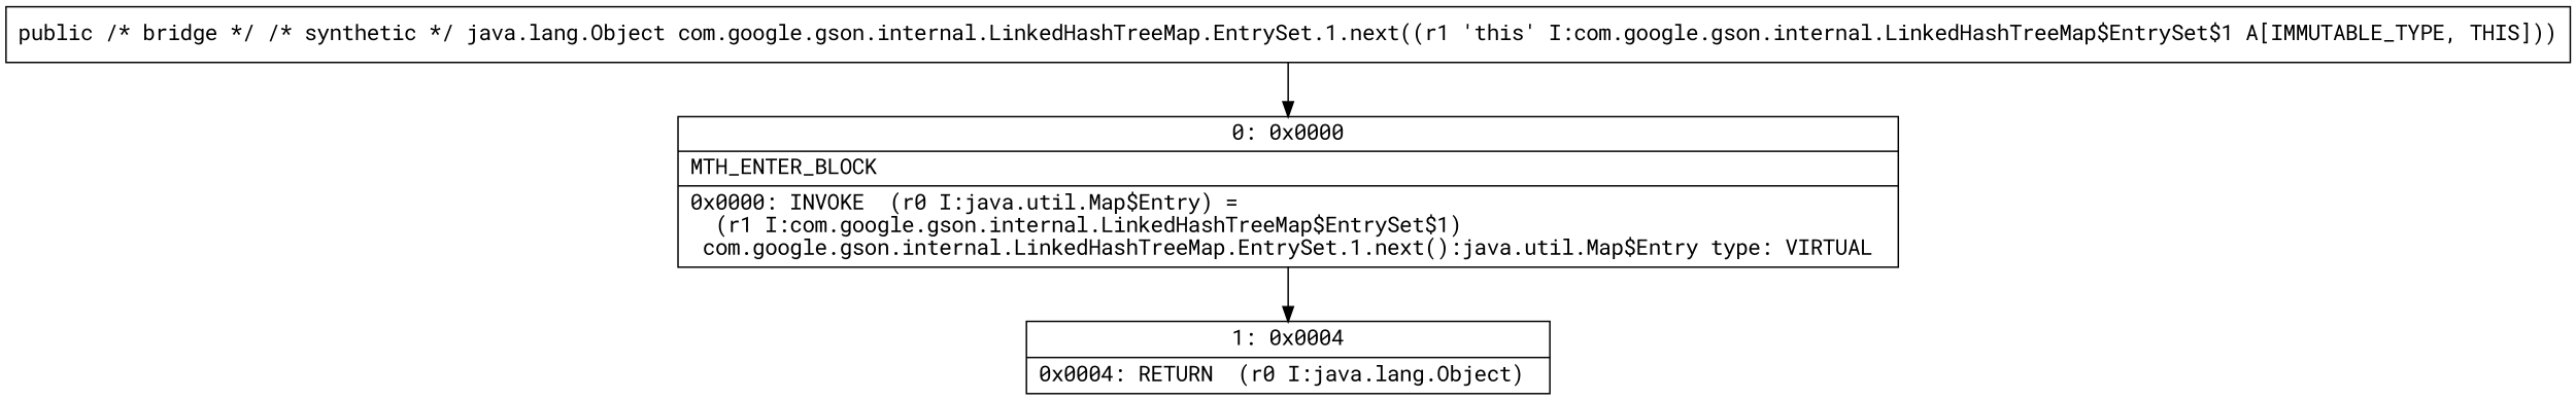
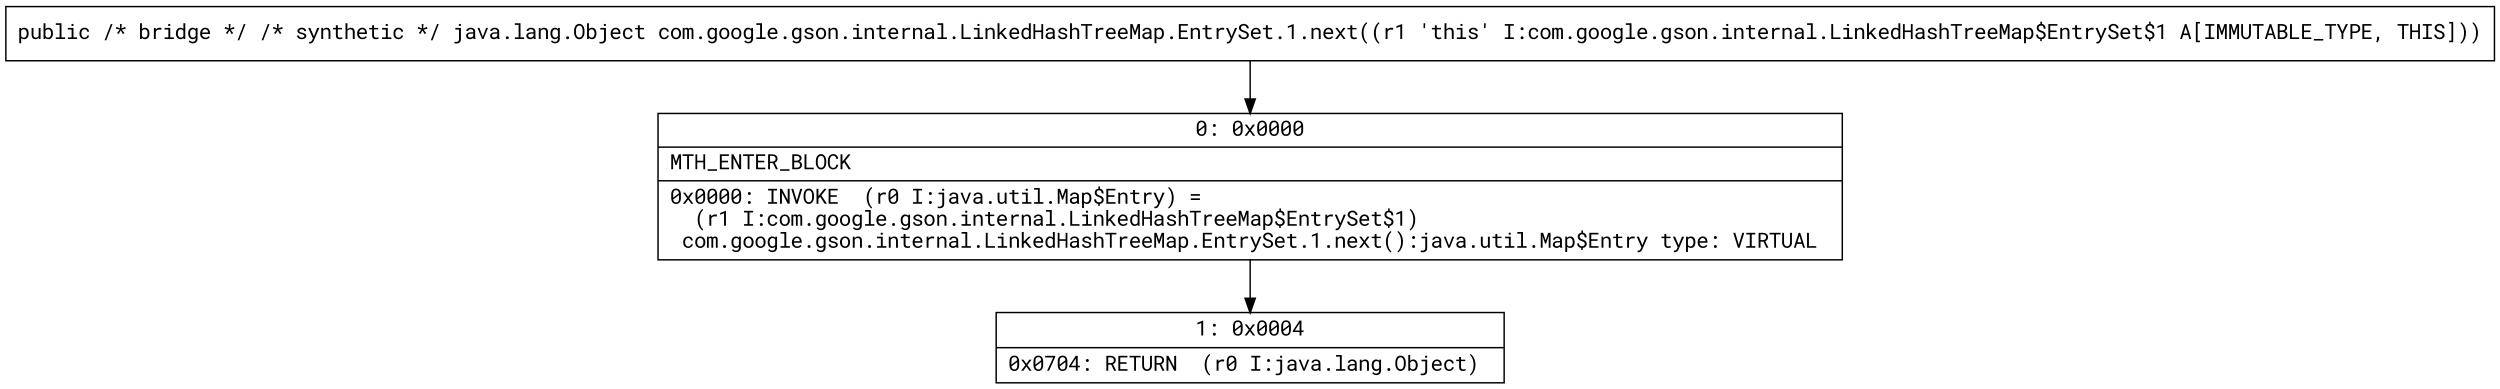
  digraph {
    fontname="Roboto Mono"
    node [shape=record fontname="Roboto Mono"]
    edge [fontname="Roboto Mono"]
    n1 [label="{0\:\ 0x0000|MTH_ENTER_BLOCK\l|0x0000: INVOKE  (r0 I:java.util.Map$Entry) = \l  (r1 I:com.google.gson.internal.LinkedHashTreeMap$EntrySet$1)\l com.google.gson.internal.LinkedHashTreeMap.EntrySet.1.next():java.util.Map$Entry type: VIRTUAL \l}"]
-   n2 [label="{1\:\ 0x0004|0x0004: RETURN  (r0 I:java.lang.Object) \l}"]
+   n2 [label="{1\:\ 0x0004|0x0704: RETURN  (r0 I:java.lang.Object) \l}"]
    n3 [label="{public \/* bridge *\/ \/* synthetic *\/ java.lang.Object com.google.gson.internal.LinkedHashTreeMap.EntrySet.1.next((r1 'this' I:com.google.gson.internal.LinkedHashTreeMap$EntrySet$1 A[IMMUTABLE_TYPE, THIS])) }"]
    n1 -> n2
    n3 -> n1
  }
